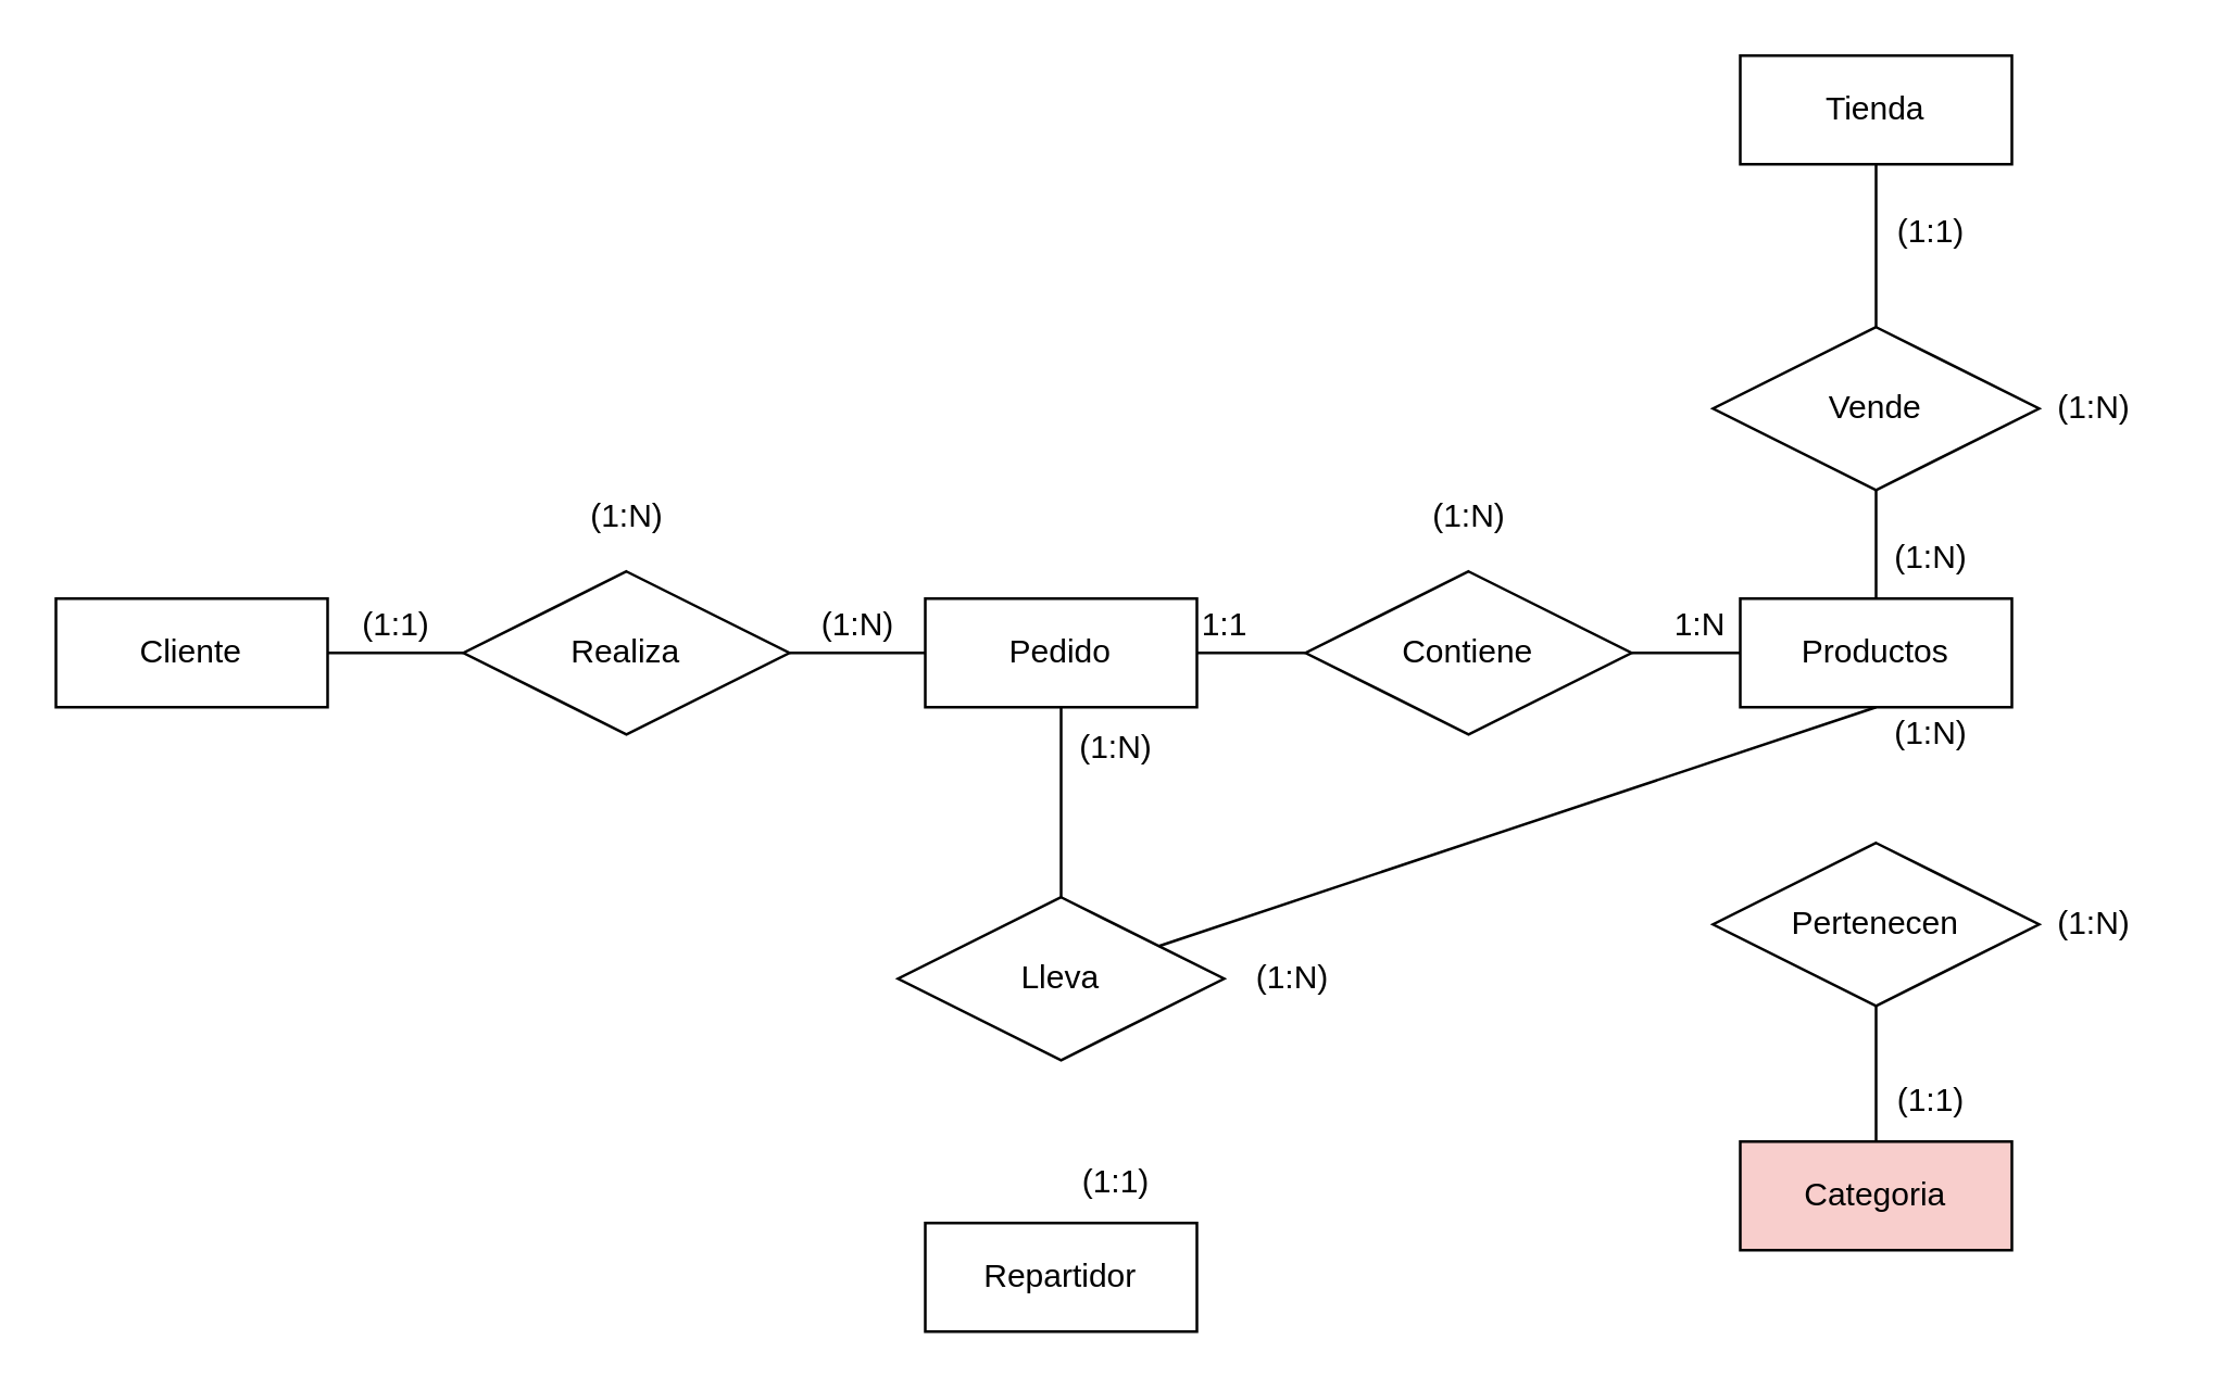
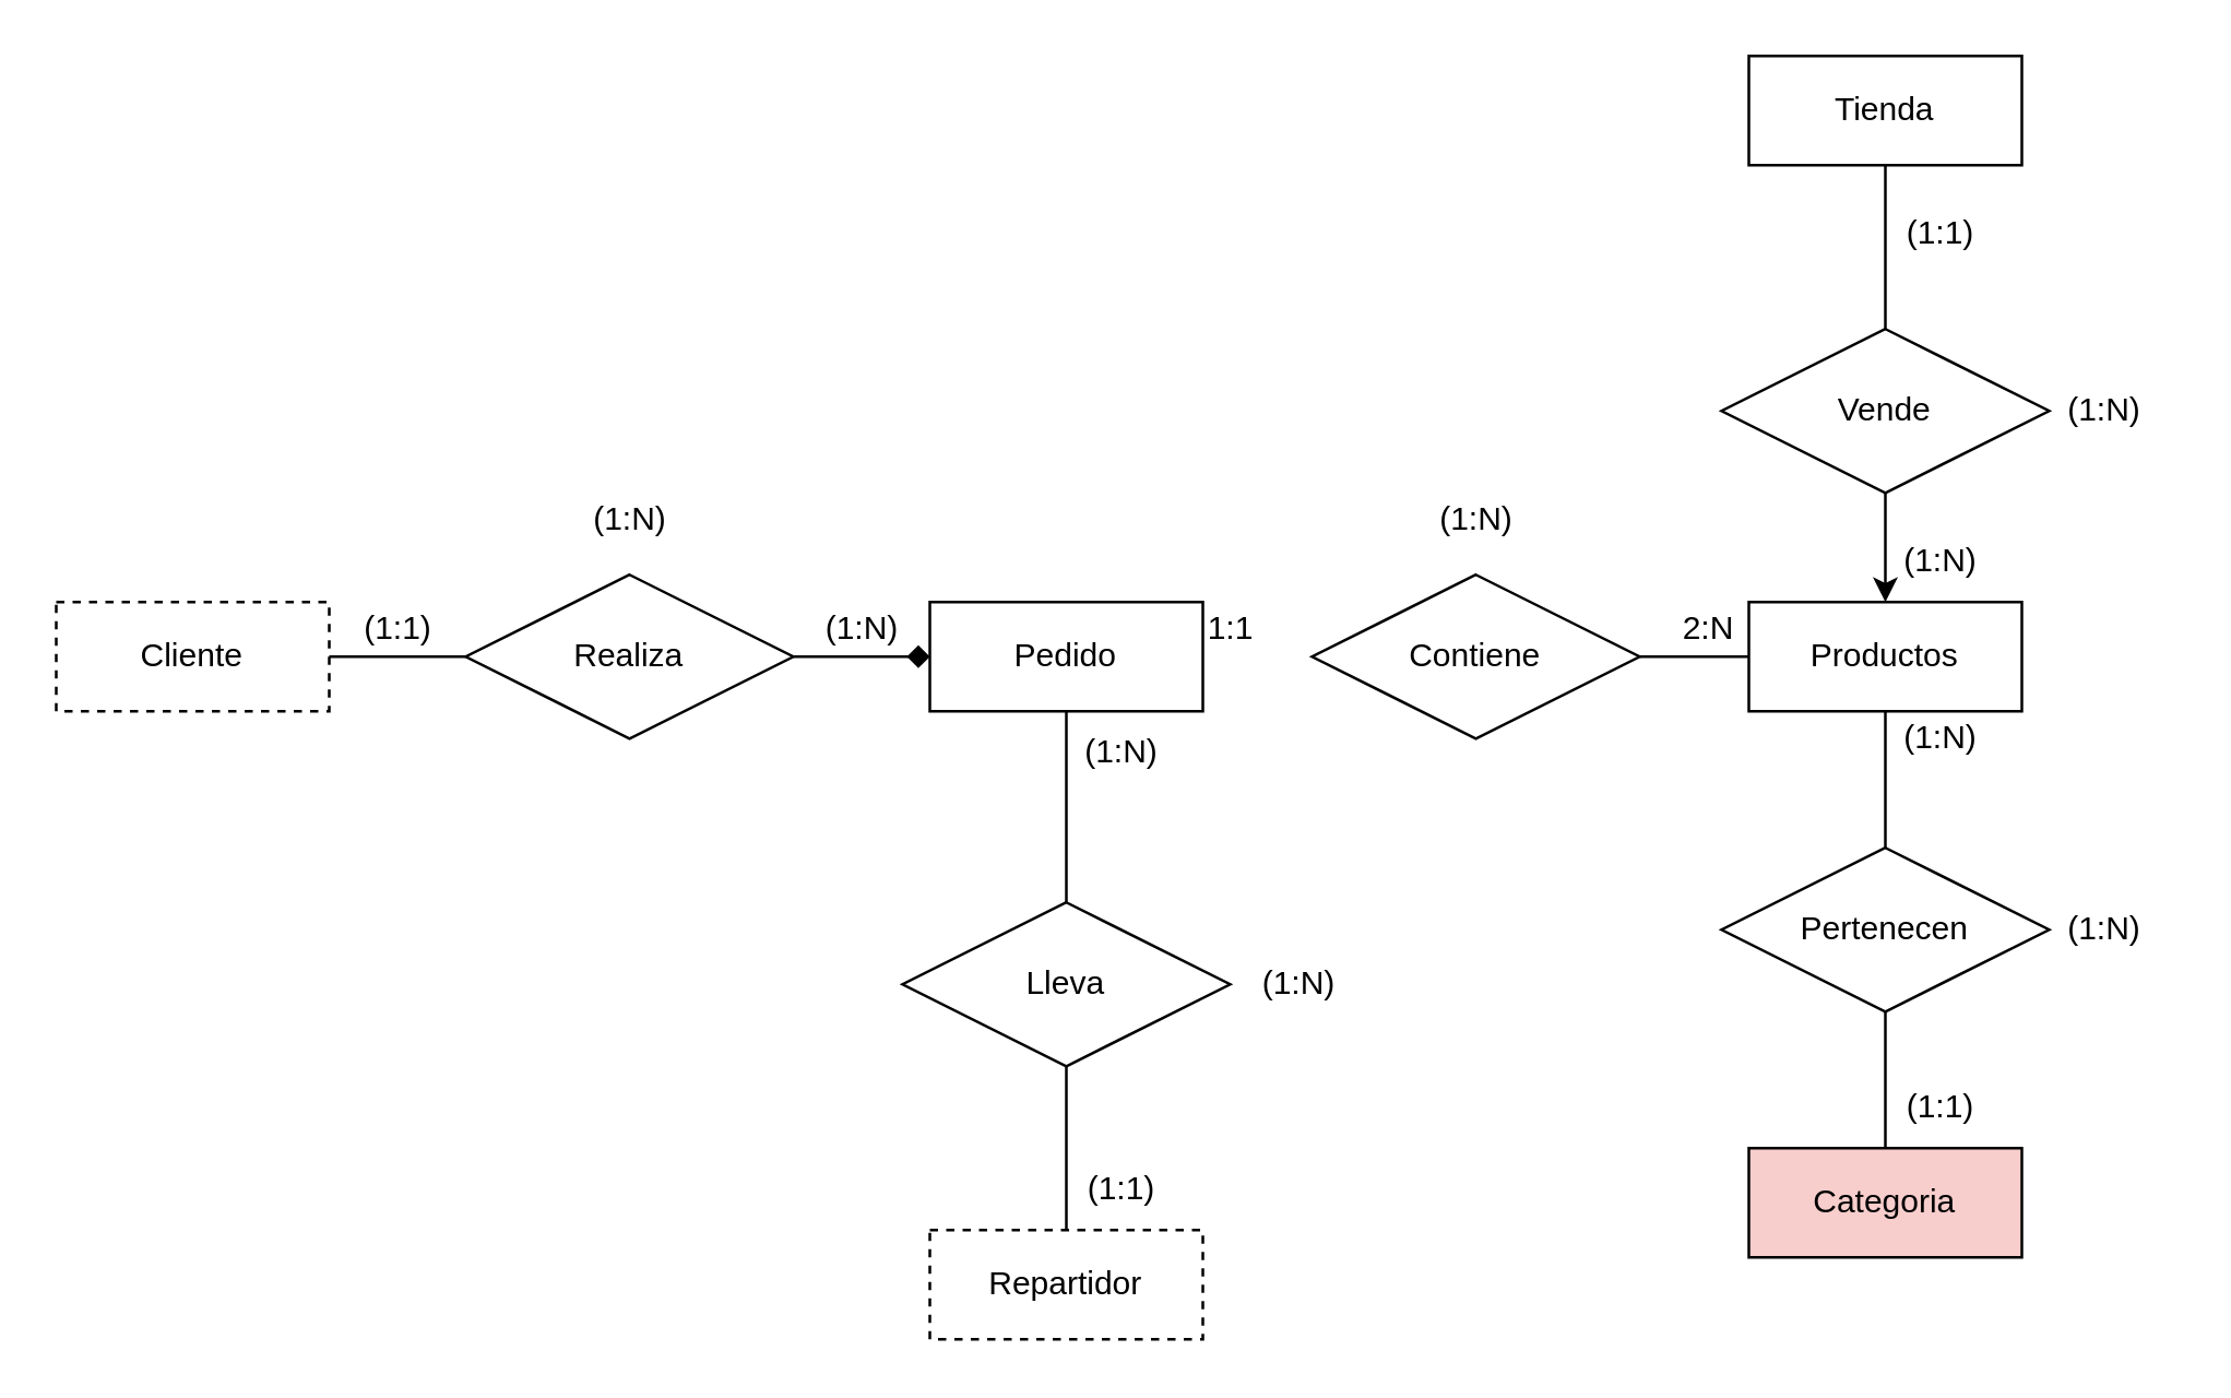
  <mxCell id="0" />
  <mxCell id="1" parent="0" />
- <mxCell id="2" value="Cliente" style="whiteSpace=wrap;html=1;align=center;" vertex="1" parent="1"><mxGeometry x="20" y="220" width="100" height="40" as="geometry" /></mxCell>
+ <mxCell id="2" value="Cliente" style="whiteSpace=wrap;html=1;align=center;dashed=1;" vertex="1" parent="1"><mxGeometry x="20" y="220" width="100" height="40" as="geometry" /></mxCell>
  <mxCell id="3" value="Pedido" style="whiteSpace=wrap;html=1;align=center;" vertex="1" parent="1"><mxGeometry x="340" y="220" width="100" height="40" as="geometry" /></mxCell>
  <mxCell id="4" value="Realiza" style="shape=rhombus;perimeter=rhombusPerimeter;whiteSpace=wrap;html=1;align=center;" vertex="1" parent="1"><mxGeometry x="170" y="210" width="120" height="60" as="geometry" /></mxCell>
  <mxCell id="5" value="" style="endArrow=none;html=1;rounded=0;exitX=1;exitY=0.5;exitDx=0;exitDy=0;entryX=0;entryY=0.5;entryDx=0;entryDy=0;" edge="1" parent="1" source="2" target="4"><mxGeometry relative="1" as="geometry"><mxPoint x="160" y="360" as="sourcePoint" /><mxPoint x="320" y="360" as="targetPoint" /></mxGeometry></mxCell>
- <mxCell id="6" value="" style="endArrow=none;html=1;rounded=0;exitX=1;exitY=0.5;exitDx=0;exitDy=0;entryX=0;entryY=0.5;entryDx=0;entryDy=0;" edge="1" parent="1" source="4" target="3"><mxGeometry relative="1" as="geometry"><mxPoint x="340" y="350" as="sourcePoint" /><mxPoint x="500" y="350" as="targetPoint" /></mxGeometry></mxCell>
- <mxCell id="7" value="Repartidor" style="whiteSpace=wrap;html=1;align=center;" vertex="1" parent="1"><mxGeometry x="340" y="450" width="100" height="40" as="geometry" /></mxCell>
+ <mxCell id="6" value="" style="endArrow=diamond;html=1;rounded=0;exitX=1;exitY=0.5;exitDx=0;exitDy=0;entryX=0;entryY=0.5;entryDx=0;entryDy=0;" edge="1" parent="1" source="4" target="3"><mxGeometry relative="1" as="geometry"><mxPoint x="340" y="350" as="sourcePoint" /><mxPoint x="500" y="350" as="targetPoint" /></mxGeometry></mxCell>
+ <mxCell id="7" value="Repartidor" style="whiteSpace=wrap;html=1;align=center;dashed=1;" vertex="1" parent="1"><mxGeometry x="340" y="450" width="100" height="40" as="geometry" /></mxCell>
  <mxCell id="8" value="Lleva" style="shape=rhombus;perimeter=rhombusPerimeter;whiteSpace=wrap;html=1;align=center;" vertex="1" parent="1"><mxGeometry x="330" y="330" width="120" height="60" as="geometry" /></mxCell>
+ <mxCell id="9" value="" style="endArrow=none;html=1;rounded=0;entryX=0.5;entryY=0;entryDx=0;entryDy=0;exitX=0.5;exitY=1;exitDx=0;exitDy=0;" edge="1" parent="1" source="8" target="7"><mxGeometry relative="1" as="geometry"><mxPoint x="120" y="360" as="sourcePoint" /><mxPoint x="280" y="360" as="targetPoint" /></mxGeometry></mxCell>
  <mxCell id="10" value="" style="endArrow=none;html=1;rounded=0;exitX=0.5;exitY=0;exitDx=0;exitDy=0;entryX=0.5;entryY=1;entryDx=0;entryDy=0;" edge="1" parent="1" source="8" target="3"><mxGeometry relative="1" as="geometry"><mxPoint x="530" y="300" as="sourcePoint" /><mxPoint x="690" y="300" as="targetPoint" /></mxGeometry></mxCell>
  <mxCell id="11" value="Productos" style="whiteSpace=wrap;html=1;align=center;" vertex="1" parent="1"><mxGeometry x="640" y="220" width="100" height="40" as="geometry" /></mxCell>
  <mxCell id="12" value="Contiene" style="shape=rhombus;perimeter=rhombusPerimeter;whiteSpace=wrap;html=1;align=center;" vertex="1" parent="1"><mxGeometry x="480" y="210" width="120" height="60" as="geometry" /></mxCell>
- <mxCell id="13" value="" style="endArrow=none;html=1;rounded=0;exitX=1;exitY=0.5;exitDx=0;exitDy=0;entryX=0;entryY=0.5;entryDx=0;entryDy=0;" edge="1" parent="1" source="3" target="12"><mxGeometry relative="1" as="geometry"><mxPoint x="580" y="320" as="sourcePoint" /><mxPoint x="740" y="320" as="targetPoint" /></mxGeometry></mxCell>
  <mxCell id="14" value="" style="endArrow=none;html=1;rounded=0;exitX=1;exitY=0.5;exitDx=0;exitDy=0;entryX=0;entryY=0.5;entryDx=0;entryDy=0;" edge="1" parent="1" source="12" target="11"><mxGeometry relative="1" as="geometry"><mxPoint x="620" y="350" as="sourcePoint" /><mxPoint x="780" y="350" as="targetPoint" /></mxGeometry></mxCell>
  <mxCell id="15" value="Tienda" style="whiteSpace=wrap;html=1;align=center;" vertex="1" parent="1"><mxGeometry x="640" y="20" width="100" height="40" as="geometry" /></mxCell>
  <mxCell id="16" value="Vende" style="shape=rhombus;perimeter=rhombusPerimeter;whiteSpace=wrap;html=1;align=center;" vertex="1" parent="1"><mxGeometry x="630" y="120" width="120" height="60" as="geometry" /></mxCell>
  <mxCell id="17" value="" style="endArrow=none;html=1;rounded=0;exitX=0.5;exitY=1;exitDx=0;exitDy=0;entryX=0.5;entryY=0;entryDx=0;entryDy=0;" edge="1" parent="1" source="15" target="16"><mxGeometry relative="1" as="geometry"><mxPoint x="680" y="370" as="sourcePoint" /><mxPoint x="840" y="370" as="targetPoint" /></mxGeometry></mxCell>
- <mxCell id="18" value="" style="endArrow=none;html=1;rounded=0;exitX=0.5;exitY=1;exitDx=0;exitDy=0;entryX=0.5;entryY=0;entryDx=0;entryDy=0;" edge="1" parent="1" source="16" target="11"><mxGeometry relative="1" as="geometry"><mxPoint x="630" y="340" as="sourcePoint" /><mxPoint x="790" y="340" as="targetPoint" /></mxGeometry></mxCell>
+ <mxCell id="18" value="" style="endArrow=classic;html=1;rounded=0;exitX=0.5;exitY=1;exitDx=0;exitDy=0;entryX=0.5;entryY=0;entryDx=0;entryDy=0;" edge="1" parent="1" source="16" target="11"><mxGeometry relative="1" as="geometry"><mxPoint x="630" y="340" as="sourcePoint" /><mxPoint x="790" y="340" as="targetPoint" /></mxGeometry></mxCell>
  <mxCell id="19" value="(1:1)" style="text;html=1;align=center;verticalAlign=middle;resizable=0;points=[];autosize=1;strokeColor=none;fillColor=none;" vertex="1" parent="1"><mxGeometry x="120" y="215" width="50" height="30" as="geometry" /></mxCell>
  <mxCell id="20" value="(1:N)" style="text;html=1;align=center;verticalAlign=middle;resizable=0;points=[];autosize=1;strokeColor=none;fillColor=none;" vertex="1" parent="1"><mxGeometry x="290" y="215" width="50" height="30" as="geometry" /></mxCell>
  <mxCell id="21" value="(1:1)" style="text;html=1;align=center;verticalAlign=middle;resizable=0;points=[];autosize=1;strokeColor=none;fillColor=none;" vertex="1" parent="1"><mxGeometry x="385" y="420" width="50" height="30" as="geometry" /></mxCell>
  <mxCell id="22" value="(1:N)" style="text;html=1;align=center;verticalAlign=middle;resizable=0;points=[];autosize=1;strokeColor=none;fillColor=none;" vertex="1" parent="1"><mxGeometry x="385" y="260" width="50" height="30" as="geometry" /></mxCell>
  <mxCell id="23" value="1:1" style="text;html=1;align=center;verticalAlign=middle;resizable=0;points=[];autosize=1;strokeColor=none;fillColor=none;" vertex="1" parent="1"><mxGeometry x="430" y="215" width="40" height="30" as="geometry" /></mxCell>
- <mxCell id="24" value="1:N" style="text;html=1;align=center;verticalAlign=middle;resizable=0;points=[];autosize=1;strokeColor=none;fillColor=none;" vertex="1" parent="1"><mxGeometry x="605" y="215" width="40" height="30" as="geometry" /></mxCell>
+ <mxCell id="24" value="2:N" style="text;html=1;align=center;verticalAlign=middle;resizable=0;points=[];autosize=1;strokeColor=none;fillColor=none;" vertex="1" parent="1"><mxGeometry x="605" y="215" width="40" height="30" as="geometry" /></mxCell>
  <mxCell id="25" value="(1:1)" style="text;html=1;align=center;verticalAlign=middle;resizable=0;points=[];autosize=1;strokeColor=none;fillColor=none;" vertex="1" parent="1"><mxGeometry x="685" width="50" height="30" as="geometry" y="70" /></mxCell>
  <mxCell id="26" value="(1:N)" style="text;html=1;align=center;verticalAlign=middle;resizable=0;points=[];autosize=1;strokeColor=none;fillColor=none;" vertex="1" parent="1"><mxGeometry x="685" y="190" width="50" height="30" as="geometry" /></mxCell>
  <mxCell id="27" value="Categoria" style="whiteSpace=wrap;html=1;align=center;fillColor=#f8cecc;" vertex="1" parent="1"><mxGeometry x="640" y="420" width="100" height="40" as="geometry" /></mxCell>
  <mxCell id="28" value="Pertenecen" style="shape=rhombus;perimeter=rhombusPerimeter;whiteSpace=wrap;html=1;align=center;" vertex="1" parent="1"><mxGeometry x="630" y="310" width="120" height="60" as="geometry" /></mxCell>
- <mxCell id="29" value="" style="endArrow=none;html=1;rounded=0;exitX=0.5;exitY=1;exitDx=0;exitDy=0;" edge="1" parent="1" source="11" target="8"><mxGeometry relative="1" as="geometry"><mxPoint x="500" y="470" as="sourcePoint" /><mxPoint x="660" y="470" as="targetPoint" /></mxGeometry></mxCell>
+ <mxCell id="29" value="" style="endArrow=none;html=1;rounded=0;exitX=0.5;exitY=1;exitDx=0;exitDy=0;entryX=0.5;entryY=0;entryDx=0;entryDy=0;" edge="1" parent="1" source="11" target="28"><mxGeometry relative="1" as="geometry"><mxPoint x="500" y="470" as="sourcePoint" /><mxPoint x="660" y="470" as="targetPoint" /></mxGeometry></mxCell>
  <mxCell id="30" value="" style="endArrow=none;html=1;rounded=0;exitX=0.5;exitY=1;exitDx=0;exitDy=0;entryX=0.5;entryY=0;entryDx=0;entryDy=0;" edge="1" parent="1" source="28" target="27"><mxGeometry relative="1" as="geometry"><mxPoint x="640" y="510" as="sourcePoint" /><mxPoint x="800" y="510" as="targetPoint" /></mxGeometry></mxCell>
  <mxCell id="31" value="(1:N)" style="text;html=1;align=center;verticalAlign=middle;resizable=0;points=[];autosize=1;strokeColor=none;fillColor=none;" vertex="1" parent="1"><mxGeometry x="685" y="255" width="50" height="30" as="geometry" /></mxCell>
  <mxCell id="32" value="(1:1)" style="text;html=1;align=center;verticalAlign=middle;resizable=0;points=[];autosize=1;strokeColor=none;fillColor=none;" vertex="1" parent="1"><mxGeometry x="685" y="390" width="50" height="30" as="geometry" /></mxCell>
  <mxCell id="33" value="(1:N)" style="text;html=1;align=center;verticalAlign=middle;resizable=0;points=[];autosize=1;strokeColor=none;fillColor=none;" vertex="1" parent="1"><mxGeometry x="205" y="175" width="50" height="30" as="geometry" /></mxCell>
  <mxCell id="34" value="(1:N)" style="text;html=1;align=center;verticalAlign=middle;resizable=0;points=[];autosize=1;strokeColor=none;fillColor=none;" vertex="1" parent="1"><mxGeometry x="450" y="345" width="50" height="30" as="geometry" /></mxCell>
  <mxCell id="35" value="(1:N)" style="text;html=1;align=center;verticalAlign=middle;resizable=0;points=[];autosize=1;strokeColor=none;fillColor=none;" vertex="1" parent="1"><mxGeometry x="515" y="175" width="50" height="30" as="geometry" /></mxCell>
  <mxCell id="36" value="(1:N)" style="text;html=1;align=center;verticalAlign=middle;resizable=0;points=[];autosize=1;strokeColor=none;fillColor=none;" vertex="1" parent="1"><mxGeometry x="745" y="325" width="50" height="30" as="geometry" /></mxCell>
  <mxCell id="37" value="(1:N)" style="text;html=1;align=center;verticalAlign=middle;resizable=0;points=[];autosize=1;strokeColor=none;fillColor=none;" vertex="1" parent="1"><mxGeometry x="745" y="135" width="50" height="30" as="geometry" /></mxCell>
